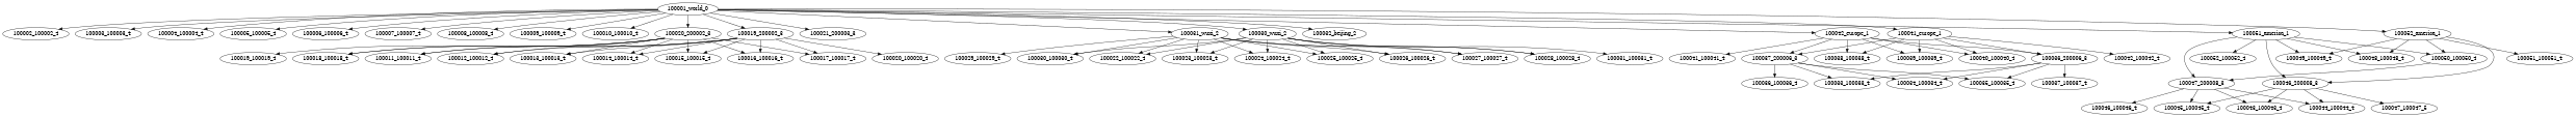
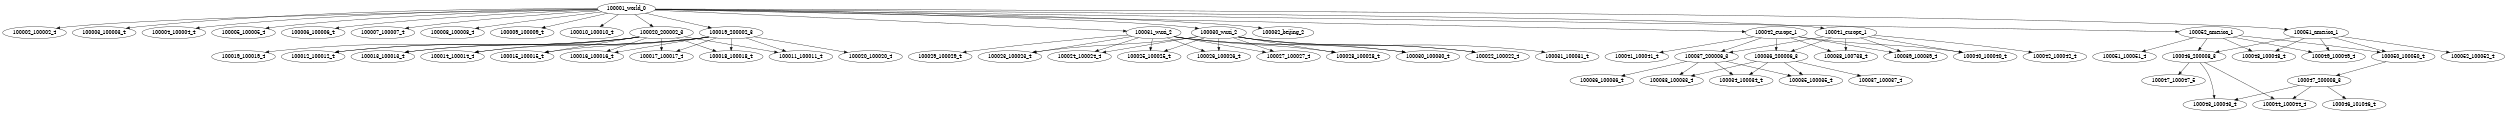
  strict digraph {
    node [subset=4]
    "100001_world_0" [subset=0]
    "100002_100002_4"
    "100003_100003_4"
    "100004_100004_4"
    "100005_100005_4"
    "100006_100006_4"
    "100007_100007_4"
    "100008_100008_4"
    "100009_100009_4"
    "100010_100010_4"
    "100019_200002_3" [subset=3]
    "100020_200002_3" [subset=3]
-   "100021_200003_3" [subset=3]
    "100030_wuxi_2" [subset=2]
    "100031_wuxi_2" [subset=2]
    "100032_beijing_2" [subset=2]
    "100041_europe_1" [subset=1]
    "100042_europe_1" [subset=1]
    "100051_america_1" [subset=1]
    "100052_america_1" [subset=1]
    "100011_100011_4"
    "100012_100012_4"
    "100013_100013_4"
    "100014_100014_4"
    "100015_100015_4"
    "100016_100016_4"
    "100017_100017_4"
    "100018_100018_4"
    "100020_100020_4"
    "100019_100019_4"
    "100022_100022_4"
    "100023_100023_4"
    "100024_100024_4"
    "100025_100025_4"
    "100026_100026_4"
    "100027_100027_4"
    "100028_100028_4"
    "100031_100031_4"
    "100030_100030_4"
    "100029_100029_4"
    "100036_200006_3" [subset=3]
    "100037_200006_3" [subset=3]
-   "100038_100038_4"
+   "100038_100038_4" [label="100038_100738_4"]
    "100039_100039_4"
    "100040_100040_4"
    "100042_100042_4"
    "100041_100041_4"
    "100046_200008_3" [subset=3]
    "100047_200008_3" [subset=3]
    "100048_100048_4"
    "100049_100049_4"
    "100050_100050_4"
    "100052_100052_4"
    "100051_100051_4"
    "100033_100033_4"
    "100034_100034_4"
    "100035_100035_4"
    "100037_100037_4"
    "100036_100036_4"
    "100043_100043_4"
    "100044_100044_4"
-   "100045_100045_4"
    n63 [label="100047_100047_5"]
-   "100046_100046_4"
+   "100046_100046_4" [label="100046_101046_4"]
    "100001_world_0" -> "100002_100002_4"
    "100001_world_0" -> "100003_100003_4"
    "100001_world_0" -> "100004_100004_4"
    "100001_world_0" -> "100005_100005_4"
    "100001_world_0" -> "100006_100006_4"
    "100001_world_0" -> "100007_100007_4"
    "100001_world_0" -> "100008_100008_4"
    "100001_world_0" -> "100009_100009_4"
    "100001_world_0" -> "100010_100010_4"
    "100001_world_0" -> "100019_200002_3"
    "100001_world_0" -> "100020_200002_3"
-   "100001_world_0" -> "100021_200003_3"
    "100001_world_0" -> "100030_wuxi_2"
    "100001_world_0" -> "100031_wuxi_2"
    "100001_world_0" -> "100032_beijing_2"
    "100001_world_0" -> "100041_europe_1"
    "100001_world_0" -> "100042_europe_1"
    "100001_world_0" -> "100051_america_1"
    "100001_world_0" -> "100052_america_1"
    "100019_200002_3" -> "100011_100011_4"
    "100019_200002_3" -> "100012_100012_4"
    "100019_200002_3" -> "100013_100013_4"
    "100019_200002_3" -> "100014_100014_4"
    "100019_200002_3" -> "100015_100015_4"
    "100019_200002_3" -> "100016_100016_4"
    "100019_200002_3" -> "100017_100017_4"
    "100019_200002_3" -> "100018_100018_4"
    "100019_200002_3" -> "100020_100020_4"
    "100020_200002_3" -> "100011_100011_4"
    "100020_200002_3" -> "100012_100012_4"
    "100020_200002_3" -> "100013_100013_4"
    "100020_200002_3" -> "100014_100014_4"
    "100020_200002_3" -> "100015_100015_4"
    "100020_200002_3" -> "100016_100016_4"
    "100020_200002_3" -> "100017_100017_4"
    "100020_200002_3" -> "100018_100018_4"
    "100020_200002_3" -> "100019_100019_4"
    "100030_wuxi_2" -> "100022_100022_4"
    "100030_wuxi_2" -> "100023_100023_4"
    "100030_wuxi_2" -> "100024_100024_4"
    "100030_wuxi_2" -> "100025_100025_4"
    "100030_wuxi_2" -> "100026_100026_4"
    "100030_wuxi_2" -> "100027_100027_4"
    "100030_wuxi_2" -> "100028_100028_4"
    "100030_wuxi_2" -> "100031_100031_4"
    "100030_wuxi_2" -> "100030_100030_4"
    "100031_wuxi_2" -> "100022_100022_4"
    "100031_wuxi_2" -> "100023_100023_4"
    "100031_wuxi_2" -> "100024_100024_4"
    "100031_wuxi_2" -> "100025_100025_4"
    "100031_wuxi_2" -> "100026_100026_4"
    "100031_wuxi_2" -> "100027_100027_4"
    "100031_wuxi_2" -> "100028_100028_4"
    "100031_wuxi_2" -> "100030_100030_4"
    "100031_wuxi_2" -> "100029_100029_4"
    "100041_europe_1" -> "100036_200006_3"
    "100041_europe_1" -> "100037_200006_3"
    "100041_europe_1" -> "100038_100038_4"
    "100041_europe_1" -> "100039_100039_4"
    "100041_europe_1" -> "100040_100040_4"
    "100041_europe_1" -> "100042_100042_4"
    "100042_europe_1" -> "100036_200006_3"
    "100042_europe_1" -> "100037_200006_3"
    "100042_europe_1" -> "100038_100038_4"
    "100042_europe_1" -> "100039_100039_4"
    "100042_europe_1" -> "100040_100040_4"
    "100042_europe_1" -> "100041_100041_4"
    "100051_america_1" -> "100046_200008_3"
-   "100051_america_1" -> "100047_200008_3"
    "100051_america_1" -> "100048_100048_4"
    "100051_america_1" -> "100049_100049_4"
    "100051_america_1" -> "100050_100050_4"
    "100051_america_1" -> "100052_100052_4"
    "100052_america_1" -> "100046_200008_3"
    "100052_america_1" -> "100048_100048_4"
    "100052_america_1" -> "100049_100049_4"
    "100052_america_1" -> "100050_100050_4"
    "100052_america_1" -> "100051_100051_4"
    "100036_200006_3" -> "100033_100033_4"
    "100036_200006_3" -> "100034_100034_4"
    "100036_200006_3" -> "100035_100035_4"
    "100036_200006_3" -> "100037_100037_4"
    "100037_200006_3" -> "100033_100033_4"
    "100037_200006_3" -> "100034_100034_4"
    "100037_200006_3" -> "100035_100035_4"
    "100037_200006_3" -> "100036_100036_4"
    "100046_200008_3" -> "100043_100043_4"
    "100046_200008_3" -> "100044_100044_4"
-   "100046_200008_3" -> "100045_100045_4"
    "100046_200008_3" -> n63
    "100047_200008_3" -> "100043_100043_4"
    "100047_200008_3" -> "100044_100044_4"
-   "100047_200008_3" -> "100045_100045_4"
    "100047_200008_3" -> "100046_100046_4"
    "100050_100050_4" -> "100047_200008_3"
  }
